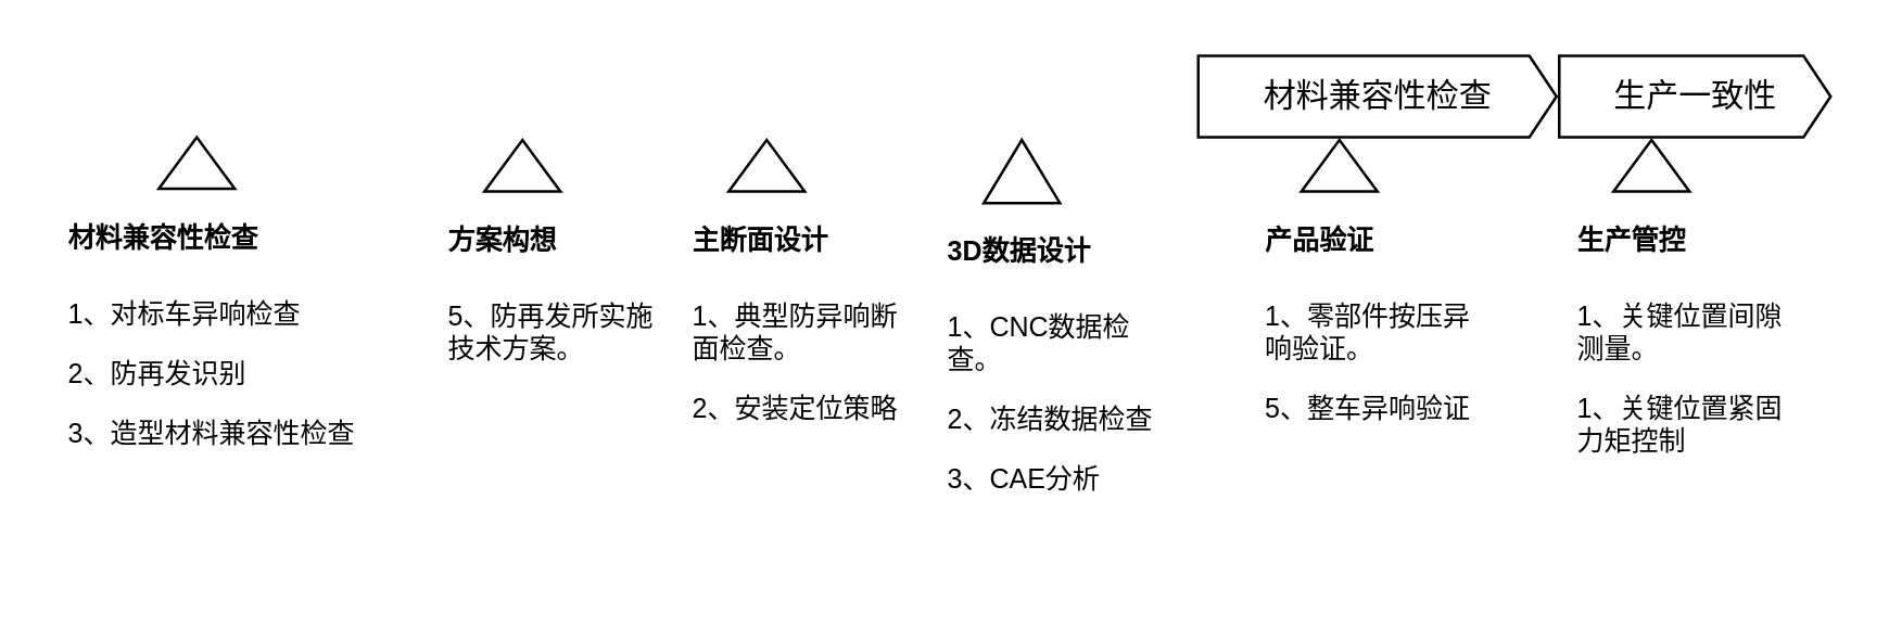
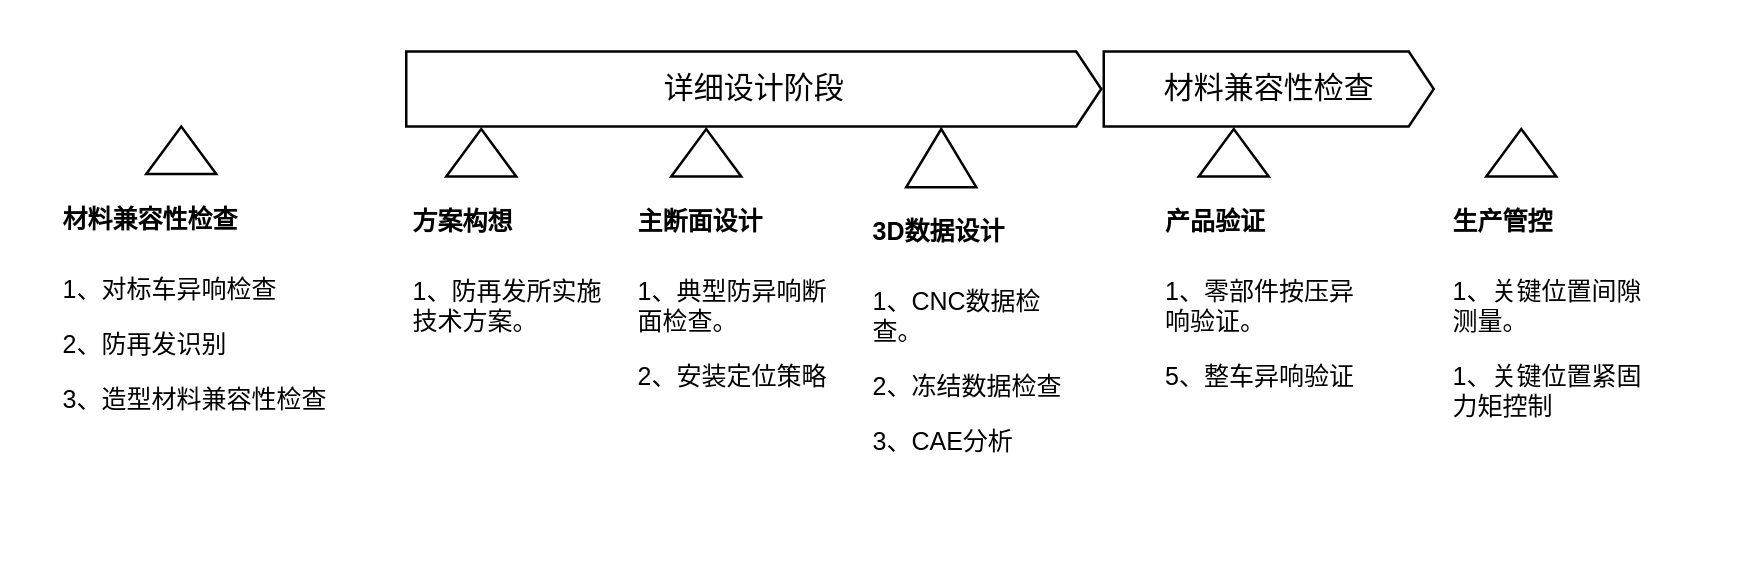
  <mxCell id="0" />
  <mxCell id="1" parent="0" />
  <mxCell id="2" value="" style="group" parent="1" vertex="1" connectable="0"><mxGeometry x="20" y="20" width="654" height="189" as="geometry" /></mxCell>
+ <mxCell id="3" value="详细设计阶段" style="html=1;shadow=0;dashed=0;align=center;verticalAlign=middle;shape=mxgraph.arrows2.arrow;dy=0;dx=10;notch=0;" parent="2" vertex="1"><mxGeometry x="142" width="278" height="30" as="geometry" /></mxCell>
  <mxCell id="4" value="材料兼容性检查" style="html=1;shadow=0;dashed=0;align=center;verticalAlign=middle;shape=mxgraph.arrows2.arrow;dy=0;dx=10;notch=0;" parent="2" vertex="1"><mxGeometry x="421" width="132" height="30" as="geometry" /></mxCell>
- <mxCell id="5" value="生产一致性" style="html=1;shadow=0;dashed=0;align=center;verticalAlign=middle;shape=mxgraph.arrows2.arrow;dy=0;dx=10;notch=0;" parent="2" vertex="1"><mxGeometry x="554" width="100" height="30" as="geometry" /></mxCell>
  <mxCell id="6" value="" style="group" parent="2" vertex="1" connectable="0"><mxGeometry y="30" width="140" height="129" as="geometry" /></mxCell>
  <mxCell id="7" value="&lt;h1&gt;&lt;font style=&quot;font-size: 10px;&quot;&gt;材料兼容性检查&lt;/font&gt;&lt;/h1&gt;&lt;p&gt;1、对标车异响检查&lt;/p&gt;&lt;p&gt;2、防再发识别&lt;/p&gt;&lt;p&gt;3、造型材料兼容性检查&lt;/p&gt;" style="text;html=1;strokeColor=none;fillColor=none;spacing=5;spacingTop=-20;whiteSpace=wrap;overflow=hidden;rounded=0;fontSize=10;" parent="6" vertex="1"><mxGeometry y="19" width="140" height="110" as="geometry" /></mxCell>
  <mxCell id="8" value="" style="verticalLabelPosition=bottom;verticalAlign=top;html=1;shape=mxgraph.basic.acute_triangle;dx=0.5;fontSize=10;" parent="6" vertex="1"><mxGeometry x="38" width="28" height="19" as="geometry" /></mxCell>
  <mxCell id="9" value="" style="group" parent="2" vertex="1" connectable="0"><mxGeometry x="140" y="31" width="92" height="129" as="geometry" /></mxCell>
- <mxCell id="10" value="&lt;h1&gt;&lt;span style=&quot;font-size: 10px;&quot;&gt;方案构想&lt;/span&gt;&lt;/h1&gt;&lt;p&gt;5、防再发所实施技术方案。&lt;/p&gt;" style="text;html=1;strokeColor=none;fillColor=none;spacing=5;spacingTop=-20;whiteSpace=wrap;overflow=hidden;rounded=0;fontSize=10;" parent="9" vertex="1"><mxGeometry y="19" width="92" height="110" as="geometry" /></mxCell>
+ <mxCell id="10" value="&lt;h1&gt;&lt;span style=&quot;font-size: 10px;&quot;&gt;方案构想&lt;/span&gt;&lt;/h1&gt;&lt;p&gt;1、防再发所实施技术方案。&lt;/p&gt;" style="text;html=1;strokeColor=none;fillColor=none;spacing=5;spacingTop=-20;whiteSpace=wrap;overflow=hidden;rounded=0;fontSize=10;" parent="9" vertex="1"><mxGeometry y="19" width="92" height="110" as="geometry" /></mxCell>
  <mxCell id="11" value="" style="verticalLabelPosition=bottom;verticalAlign=top;html=1;shape=mxgraph.basic.acute_triangle;dx=0.5;fontSize=10;" parent="9" vertex="1"><mxGeometry x="18" width="28" height="19" as="geometry" /></mxCell>
  <mxCell id="12" value="" style="group" parent="2" vertex="1" connectable="0"><mxGeometry x="230" y="31" width="92" height="129" as="geometry" /></mxCell>
  <mxCell id="13" value="&lt;h1&gt;&lt;span style=&quot;font-size: 10px;&quot;&gt;主断面设计&lt;/span&gt;&lt;/h1&gt;&lt;p&gt;1、典型防异响断面检查。&lt;/p&gt;&lt;p&gt;2、安装定位策略&lt;/p&gt;" style="text;html=1;strokeColor=none;fillColor=none;spacing=5;spacingTop=-20;whiteSpace=wrap;overflow=hidden;rounded=0;fontSize=10;" parent="12" vertex="1"><mxGeometry y="19" width="92" height="110" as="geometry" /></mxCell>
  <mxCell id="14" value="" style="verticalLabelPosition=bottom;verticalAlign=top;html=1;shape=mxgraph.basic.acute_triangle;dx=0.5;fontSize=10;" parent="12" vertex="1"><mxGeometry x="18" width="28" height="19" as="geometry" /></mxCell>
  <mxCell id="15" value="" style="group" parent="2" vertex="1" connectable="0"><mxGeometry x="324" y="31" width="92" height="158" as="geometry" /></mxCell>
  <mxCell id="16" value="&lt;h1&gt;&lt;span style=&quot;font-size: 10px;&quot;&gt;3D数据设计&lt;/span&gt;&lt;/h1&gt;&lt;p&gt;1、CNC数据检查。&lt;/p&gt;&lt;p&gt;2、冻结数据检查&lt;/p&gt;&lt;p&gt;3、CAE分析&lt;/p&gt;" style="text;html=1;strokeColor=none;fillColor=none;spacing=5;spacingTop=-20;whiteSpace=wrap;overflow=hidden;rounded=0;fontSize=10;" parent="15" vertex="1"><mxGeometry y="23.271" width="92" height="134.729" as="geometry" /></mxCell>
  <mxCell id="17" value="" style="verticalLabelPosition=bottom;verticalAlign=top;html=1;shape=mxgraph.basic.acute_triangle;dx=0.5;fontSize=10;" parent="15" vertex="1"><mxGeometry x="18" width="28" height="23.271" as="geometry" /></mxCell>
  <mxCell id="18" value="" style="group" parent="2" vertex="1" connectable="0"><mxGeometry x="441" y="31" width="92" height="129" as="geometry" /></mxCell>
  <mxCell id="19" value="&lt;h1&gt;&lt;span style=&quot;font-size: 10px;&quot;&gt;产品验证&lt;/span&gt;&lt;/h1&gt;&lt;p&gt;1、零部件按压异响验证。&lt;/p&gt;&lt;p&gt;5、整车异响验证&lt;/p&gt;" style="text;html=1;strokeColor=none;fillColor=none;spacing=5;spacingTop=-20;whiteSpace=wrap;overflow=hidden;rounded=0;fontSize=10;" parent="18" vertex="1"><mxGeometry y="19" width="92" height="110" as="geometry" /></mxCell>
  <mxCell id="20" value="" style="verticalLabelPosition=bottom;verticalAlign=top;html=1;shape=mxgraph.basic.acute_triangle;dx=0.5;fontSize=10;" parent="18" vertex="1"><mxGeometry x="18" width="28" height="19" as="geometry" /></mxCell>
  <mxCell id="21" value="" style="group" parent="2" vertex="1" connectable="0"><mxGeometry x="556" y="31" width="92" height="129" as="geometry" /></mxCell>
  <mxCell id="22" value="&lt;h1&gt;&lt;span style=&quot;font-size: 10px;&quot;&gt;生产管控&lt;/span&gt;&lt;/h1&gt;&lt;p&gt;1、关键位置间隙测量。&lt;/p&gt;&lt;p&gt;1、关键位置紧固力矩控制&lt;/p&gt;" style="text;html=1;strokeColor=none;fillColor=none;spacing=5;spacingTop=-20;whiteSpace=wrap;overflow=hidden;rounded=0;fontSize=10;" parent="21" vertex="1"><mxGeometry y="19" width="92" height="110" as="geometry" /></mxCell>
  <mxCell id="23" value="" style="verticalLabelPosition=bottom;verticalAlign=top;html=1;shape=mxgraph.basic.acute_triangle;dx=0.5;fontSize=10;" parent="21" vertex="1"><mxGeometry x="18" width="28" height="19" as="geometry" /></mxCell>
